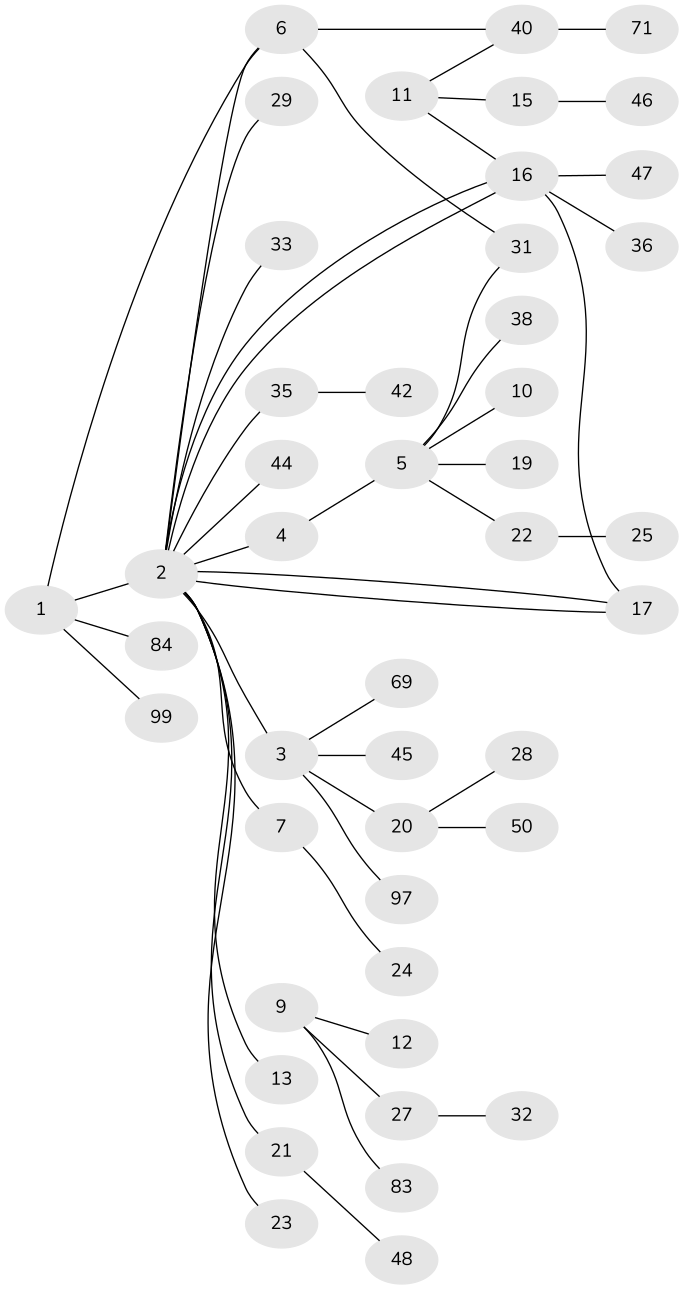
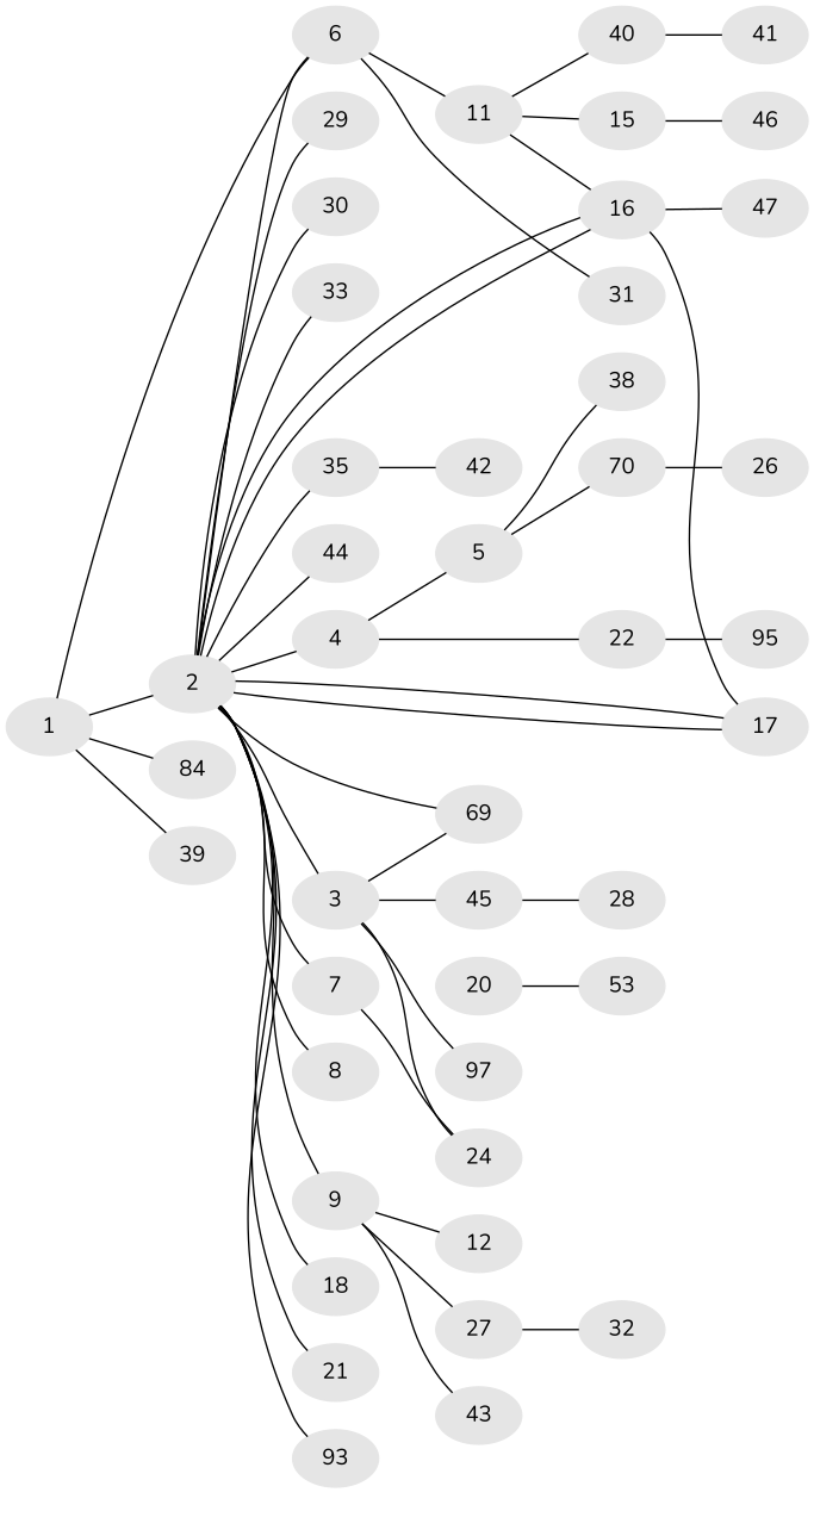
  graph {
    fontname=Nunito
    rankdir=LR
    node [color=gray90 fontname=Nunito style=filled]
    edge [fontname=Nunito]
    1
    2
    6
    n4 [label=84]
-   39 [label=99]
+   39
    3
    4
    7
+   8
    9
-   13
+   13 [label=18]
    16
    17
    21
-   23
+   23 [label=93]
    29
+   30
    33
    35
    44
    n21 [label=69]
    31
    11
    20
    n25 [label=97]
    45
    5
    24
    12
    27
-   43 [label=83]
-   36
+   43
    47
-   48
    42
    28
-   50
-   10
-   19
+   50 [label=53]
+   10 [label=70]
    22
    38
-   25
+   26
+   25 [label=95]
    15
    40
    32
    46
-   41 [label=71]
+   41
    1 -- 2
    1 -- 6
    1 -- n4
    1 -- 39
    2 -- 6
    2 -- 3
    2 -- 4
    2 -- 7
+   2 -- 8
+   2 -- 9
    2 -- 13
    2 -- 16
    2 -- 16
    2 -- 17
    2 -- 17
    2 -- 21
    2 -- 23
    2 -- 29
+   2 -- 30
    2 -- 33
    2 -- 35
    2 -- 44
+   2 -- n21
    6 -- 31
-   6 -- 40
+   6 -- 11
    3 -- n21
-   3 -- 20
+   3 -- 24
    3 -- n25
    3 -- 45
    4 -- 5
    7 -- 24
    9 -- 12
    9 -- 27
    9 -- 43
    16 -- 17
-   16 -- 36
    16 -- 47
-   21 -- 48
    35 -- 42
    11 -- 16
    11 -- 15
    11 -- 40
-   20 -- 28
+   45 -- 28
    20 -- 50
-   5 -- 31
    5 -- 10
-   5 -- 19
-   5 -- 22
+   4 -- 22
    5 -- 38
    27 -- 32
+   10 -- 26
    22 -- 25
    15 -- 46
    40 -- 41
  }
